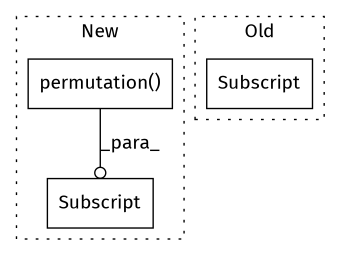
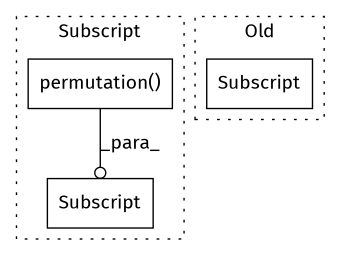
  digraph {
    fontname="Fira Sans"
    node [a=63 shape=box fontname="Fira Sans"]
    n1 [a=75 l="22,1" label="permutation()" s="19072,19100"]
    n2 [l="20,0" label=Subscript s="19165,0"]
    n3 [l="11,0" label=Subscript s="18556,0"]
    subgraph cluster_1 {
-     label=New
+     label=Subscript
      style=dotted
      n1
      n2
    }
    subgraph cluster_2 {
      label=Old
      style=dotted
      n3
    }
    n1 -> n2 [label=_para_ style=solid arrowhead=odot fontname="Fira Sans"]
  }
